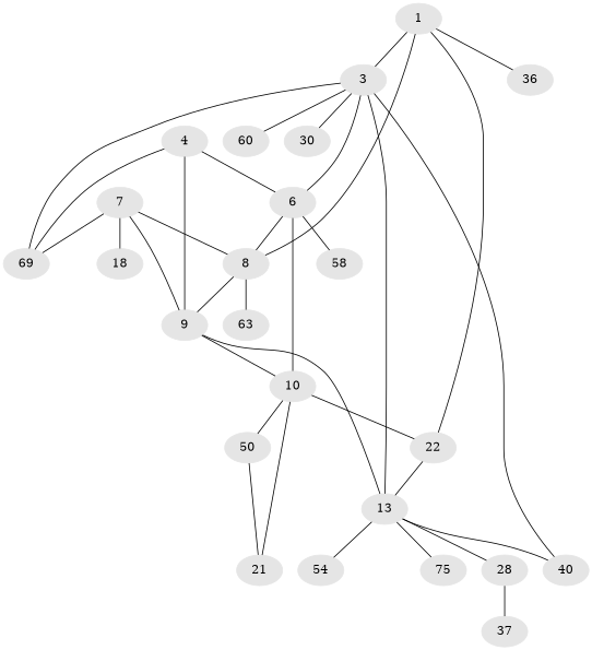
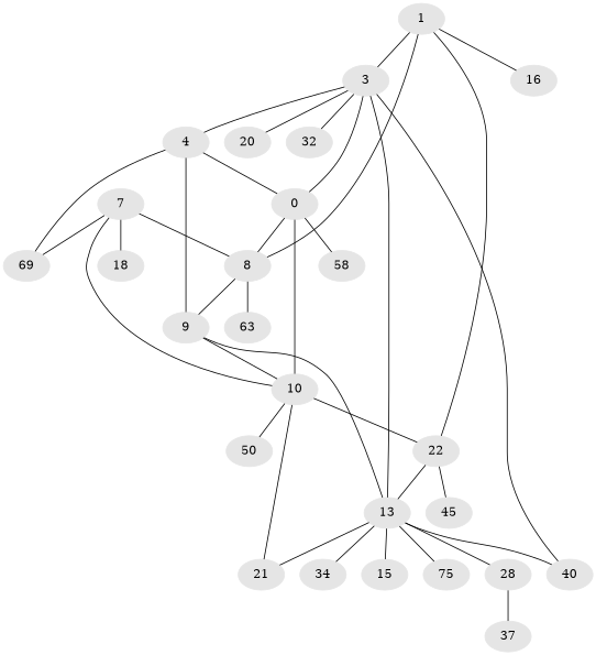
  graph {
    node [color=gray90 style=filled]
    1 [super="+2+39+35"]
    3 [super="+5+47"]
    8
    n4 [label=22]
-   16 [label=36]
+   16
    4
-   6 [super="+24+36"]
+   6 [super="+24+36" label=0]
    13 [super="+38+14+43+46+48+57"]
-   20 [super="+60" label=60]
-   30
+   20 [super="+60"]
+   30 [label=32]
    40 [super="+41"]
    9 [super="+44+52"]
    n13 [label=63]
+   45
    n15 [label=69 super="+31"]
    10 [super="+11+56"]
    58
    21 [super="+37"]
+   15
    n20 [label=75]
    28
-   34 [label=54]
+   34
    50
    7 [super="+32"]
    18
    n26 [label=37]
    1 -- 3 [weight=2]
    1 -- 8
    1 -- n4
    1 -- 16
-   3 -- n15
+   3 -- 4
    3 -- 6
    3 -- 13 [weight=2]
    3 -- 20
    3 -- 30
    3 -- 40
    8 -- 9
    8 -- n13
    n4 -- 13
+   n4 -- 45
    4 -- 6
    4 -- 9
    4 -- n15
    6 -- 8
    6 -- 10
    6 -- 58
    13 -- 40
-   50 -- 21
+   13 -- 21
+   13 -- 15 [weight=2]
    13 -- n20
    13 -- 28
    13 -- 34
    9 -- 13
    9 -- 10
    10 -- n4 [weight=2]
    10 -- 21
    10 -- 50
    28 -- n26
    7 -- 8
-   7 -- 9
+   7 -- 10
    7 -- n15
    7 -- 18
  }
